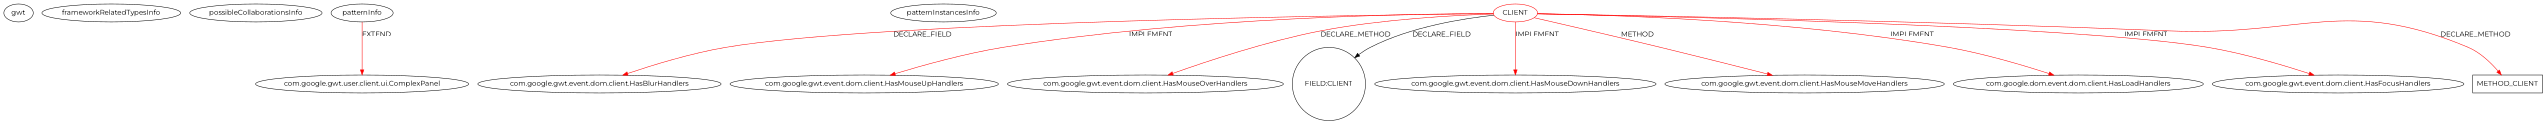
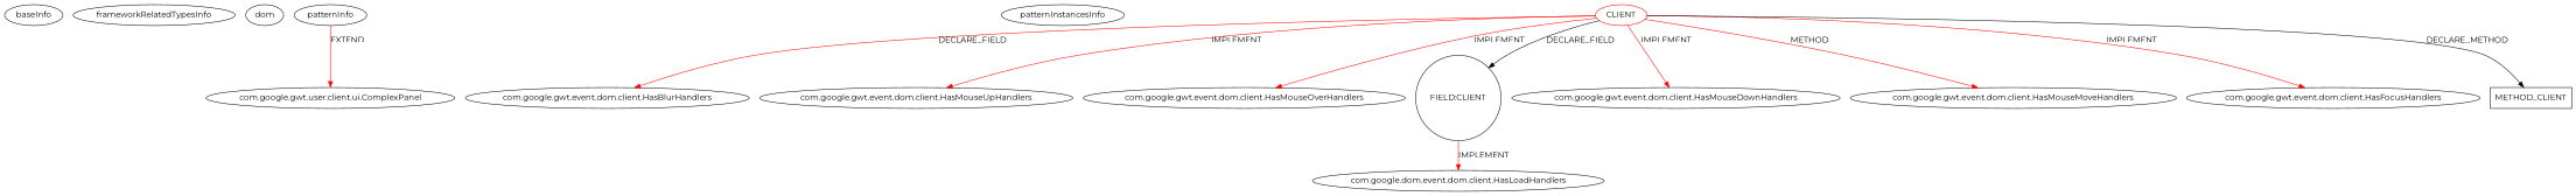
  digraph {
    fontname=Montserrat
    node [fontname=Montserrat isFrameworkType=false vertexType=FRAMEWORK_INTERFACE_TYPE]
    edge [color=red fontname=Montserrat]
-   baseInfo [category=pattern graphId=683 isAnonymous=false possibleRelation=false label=gwt isFrameworkType="" vertexType=""]
+   baseInfo [category=pattern graphId=683 isAnonymous=false possibleRelation=false isFrameworkType="" vertexType=""]
    frameworkRelatedTypesInfo [0="com.google.gwt.event.dom.client.HasFocusHandlers" 1="com.google.gwt.event.dom.client.HasMouseMoveHandlers" 2="com.google.gwt.event.dom.client.HasClickHandlers" 3="com.google.gwt.event.dom.client.HasMouseDownHandlers" 4="com.google.gwt.event.dom.client.HasMouseOverHandlers" 5="com.google.gwt.user.client.ui.ComplexPanel" 6="com.google.gwt.event.dom.client.HasLoadHandlers" 7="com.google.gwt.event.dom.client.HasMouseUpHandlers" 8="com.google.gwt.event.dom.client.HasBlurHandlers" isFrameworkType="" vertexType=""]
-   possibleCollaborationsInfo [isFrameworkType="" vertexType=""]
+   possibleCollaborationsInfo [label=dom isFrameworkType="" vertexType=""]
    patternInfo [frequency=11.0 patternRootClient=0 isFrameworkType="" vertexType=""]
    n5 [label="com.google.gwt.user.client.ui.ComplexPanel" vertexType=FRAMEWORK_CLASS_TYPE]
    patternInstancesInfo [0="mguiral-GwtSvgLib~/mguiral-GwtSvgLib/GwtSvgLib-master/src/gwt/html5/svg/client/user/ui/SVGEllipseWidget.java~SVGEllipseWidget~3979" 1="mguiral-GwtSvgLib~/mguiral-GwtSvgLib/GwtSvgLib-master/src/gwt/html5/svg/client/user/ui/SVGSymbolWidget.java~SVGSymbolWidget~3998" 10="mguiral-GwtSvgLib~/mguiral-GwtSvgLib/GwtSvgLib-master/src/gwt/html5/svg/client/user/ui/SVGPathWidget.java~SVGPathWidget~3990" 2="mguiral-GwtSvgLib~/mguiral-GwtSvgLib/GwtSvgLib-master/src/gwt/html5/svg/client/user/ui/SVGUseWidget.java~SVGUseWidget~3995" 3="mguiral-GwtSvgLib~/mguiral-GwtSvgLib/GwtSvgLib-master/src/gwt/html5/svg/client/user/ui/SVGTextContentWidget.java~SVGTextContentWidget~3987" 4="mguiral-GwtSvgLib~/mguiral-GwtSvgLib/GwtSvgLib-master/src/gwt/html5/svg/client/user/ui/SVGLineWidget.java~SVGLineWidget~3985" 5="mguiral-GwtSvgLib~/mguiral-GwtSvgLib/GwtSvgLib-master/src/gwt/html5/svg/client/user/ui/SVGGraphicalWidget.java~SVGGraphicalWidget~3974" 6="mguiral-GwtSvgLib~/mguiral-GwtSvgLib/GwtSvgLib-master/src/gwt/html5/svg/client/user/ui/SVGCircleWidget.java~SVGCircleWidget~3996" 7="mguiral-GwtSvgLib~/mguiral-GwtSvgLib/GwtSvgLib-master/src/gwt/html5/svg/client/user/ui/SVGImageWidget.java~SVGImageWidget~3982" 8="mguiral-GwtSvgLib~/mguiral-GwtSvgLib/GwtSvgLib-master/src/gwt/html5/svg/client/user/ui/SVGRectWidget.java~SVGRectWidget~3993" 9="mguiral-GwtSvgLib~/mguiral-GwtSvgLib/GwtSvgLib-master/src/gwt/html5/svg/client/user/ui/SVGSwitchWidget.java~SVGSwitchWidget~4001" isFrameworkType="" vertexType=""]
    n7 [label="com.google.gwt.event.dom.client.HasBlurHandlers"]
    n8 [color=red label=CLIENT vertexType=ROOT_CLIENT_CLASS_DECLARATION]
    n9 [label="com.google.gwt.event.dom.client.HasMouseUpHandlers"]
    n10 [label="com.google.gwt.event.dom.client.HasMouseOverHandlers"]
    n11 [label="FIELD:CLIENT" shape=circle vertexType=FIELD_DECLARATION]
    n12 [label="com.google.gwt.event.dom.client.HasMouseDownHandlers"]
    n13 [label="com.google.gwt.event.dom.client.HasMouseMoveHandlers"]
    n14 [label="com.google.dom.event.dom.client.HasLoadHandlers"]
    n15 [label="com.google.gwt.event.dom.client.HasFocusHandlers"]
    n16 [label=METHOD_CLIENT shape=box vertexType=CLIENT_METHOD_DECLARATION]
    patternInfo -> n5 [label=EXTEND]
    n8 -> n7 [label=DECLARE_FIELD]
    n8 -> n9 [label=IMPLEMENT]
-   n8 -> n10 [label=DECLARE_METHOD]
+   n8 -> n10 [label=IMPLEMENT]
    n8 -> n11 [label=DECLARE_FIELD color=""]
    n8 -> n12 [label=IMPLEMENT]
    n8 -> n13 [label=METHOD]
-   n8 -> n14 [label=IMPLEMENT]
+   n11 -> n14 [label=IMPLEMENT]
    n8 -> n15 [label=IMPLEMENT]
-   n8 -> n16 [label=DECLARE_METHOD]
+   n8 -> n16 [label=DECLARE_METHOD color=""]
  }
